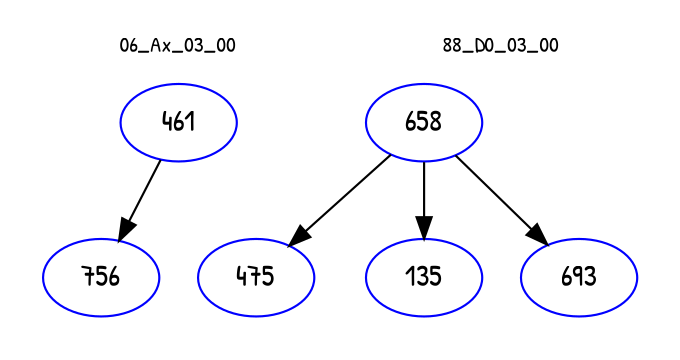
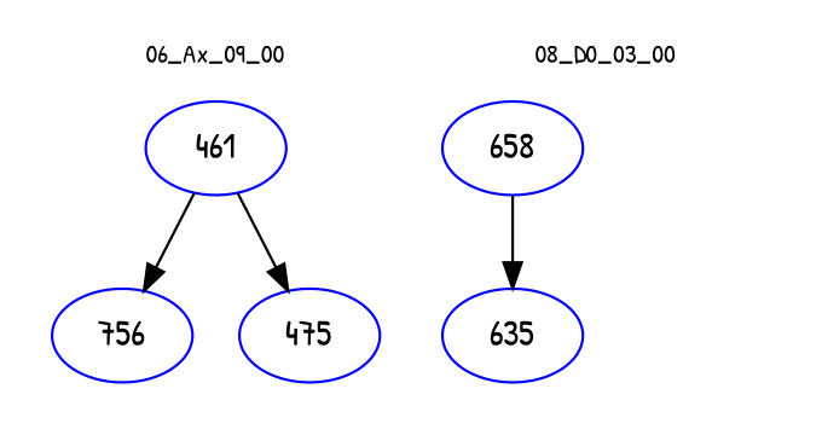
  digraph {
    fontname="Patrick Hand"
    node [color=blue fontname="Patrick Hand"]
    edge [color=black fontname="Patrick Hand"]
    n1 [label=461]
    n2 [label=756]
    n3 [label=475]
    n4 [label=658]
-   n5 [label=135]
-   n6 [label=693]
+   n5 [label=635]
    subgraph cluster_1 {
      color=white
      fontsize=10
-     label="06_Ax_03_00"
+     label="06_Ax_09_00"
      n1
      n2
      n3
    }
    subgraph cluster_2 {
      color=white
      fontsize=10
-     label="88_D0_03_00"
+     label="08_D0_03_00"
      n4
      n5
-     n6
    }
    n1 -> n2
-   n4 -> n3
+   n1 -> n3
    n4 -> n5
-   n4 -> n6
  }
